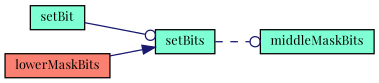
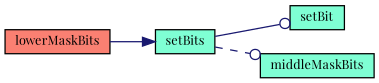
  digraph {
    fontname="Playfair Display"
    rankdir=LR
    node [color=black fillcolor=aquamarine fontname="Playfair Display" fontsize=10 shape=record style=filled]
    edge [arrowhead=odot color=midnightblue fontname="Playfair Display" fontsize=10 labelfontname=Helvetica labelfontsize=10 style=solid]
    n1 [fontcolor=black height=0.2 label=setBit width=0.4]
    n2 [height=0.2 label=setBits width=0.4]
    n3 [height=0.2 label=middleMaskBits width=0.4]
    n4 [fillcolor=salmon height=0.2 label=lowerMaskBits width=0.4]
-   n1 -> n2
+   n2 -> n1
    n2 -> n3 [style=dashed]
    n4 -> n2 [arrowhead=normal]
  }
